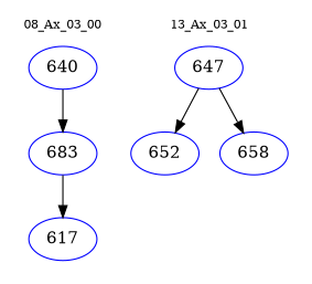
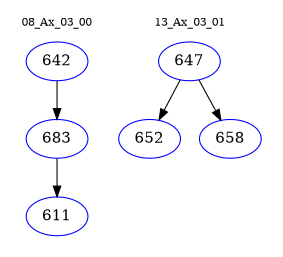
  digraph {
    node [color=blue]
    edge [color=black]
-   n1 [label=640]
+   n1 [label=642]
    n2 [label=683]
-   n3 [label=617]
+   n3 [label=611]
    n4 [label=647]
    n5 [label=652]
    n6 [label=658]
    subgraph cluster_1 {
      color=white
      fontsize=10
      label="08_Ax_03_00"
      n1
      n2
      n3
    }
    subgraph cluster_2 {
      color=white
      fontsize=10
      label="13_Ax_03_01"
      n4
      n5
      n6
    }
    n1 -> n2
    n2 -> n3
    n4 -> n5
    n4 -> n6
  }
